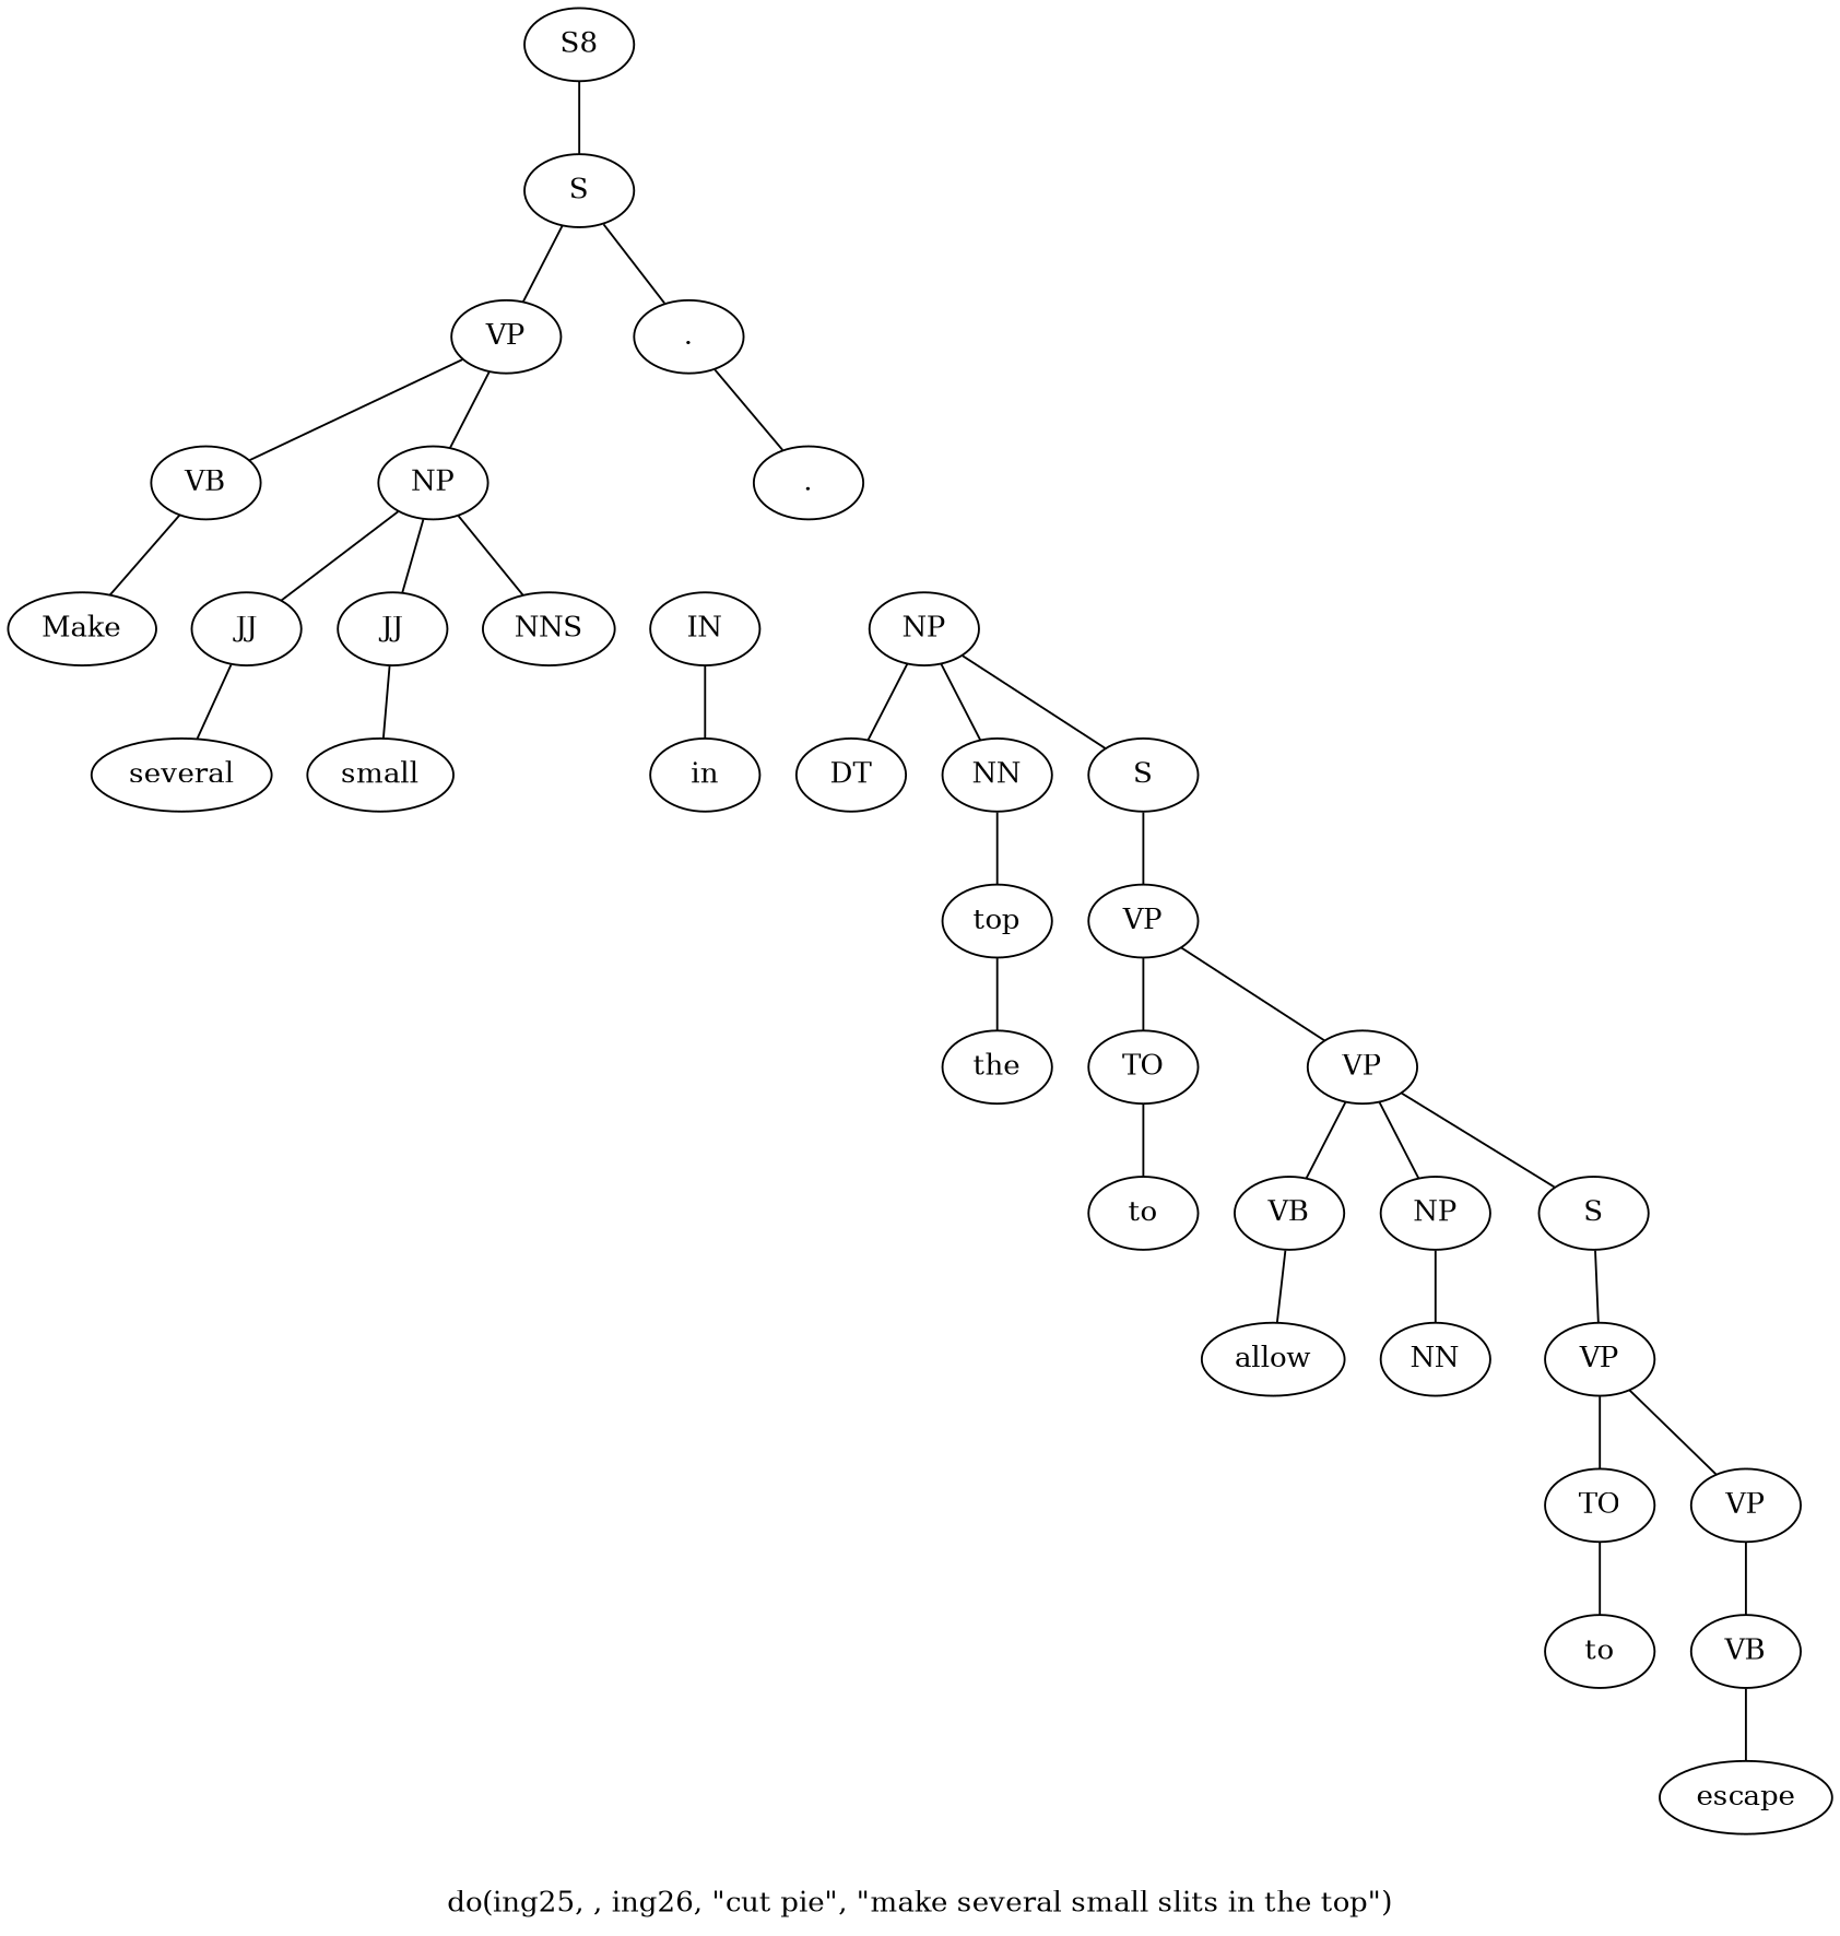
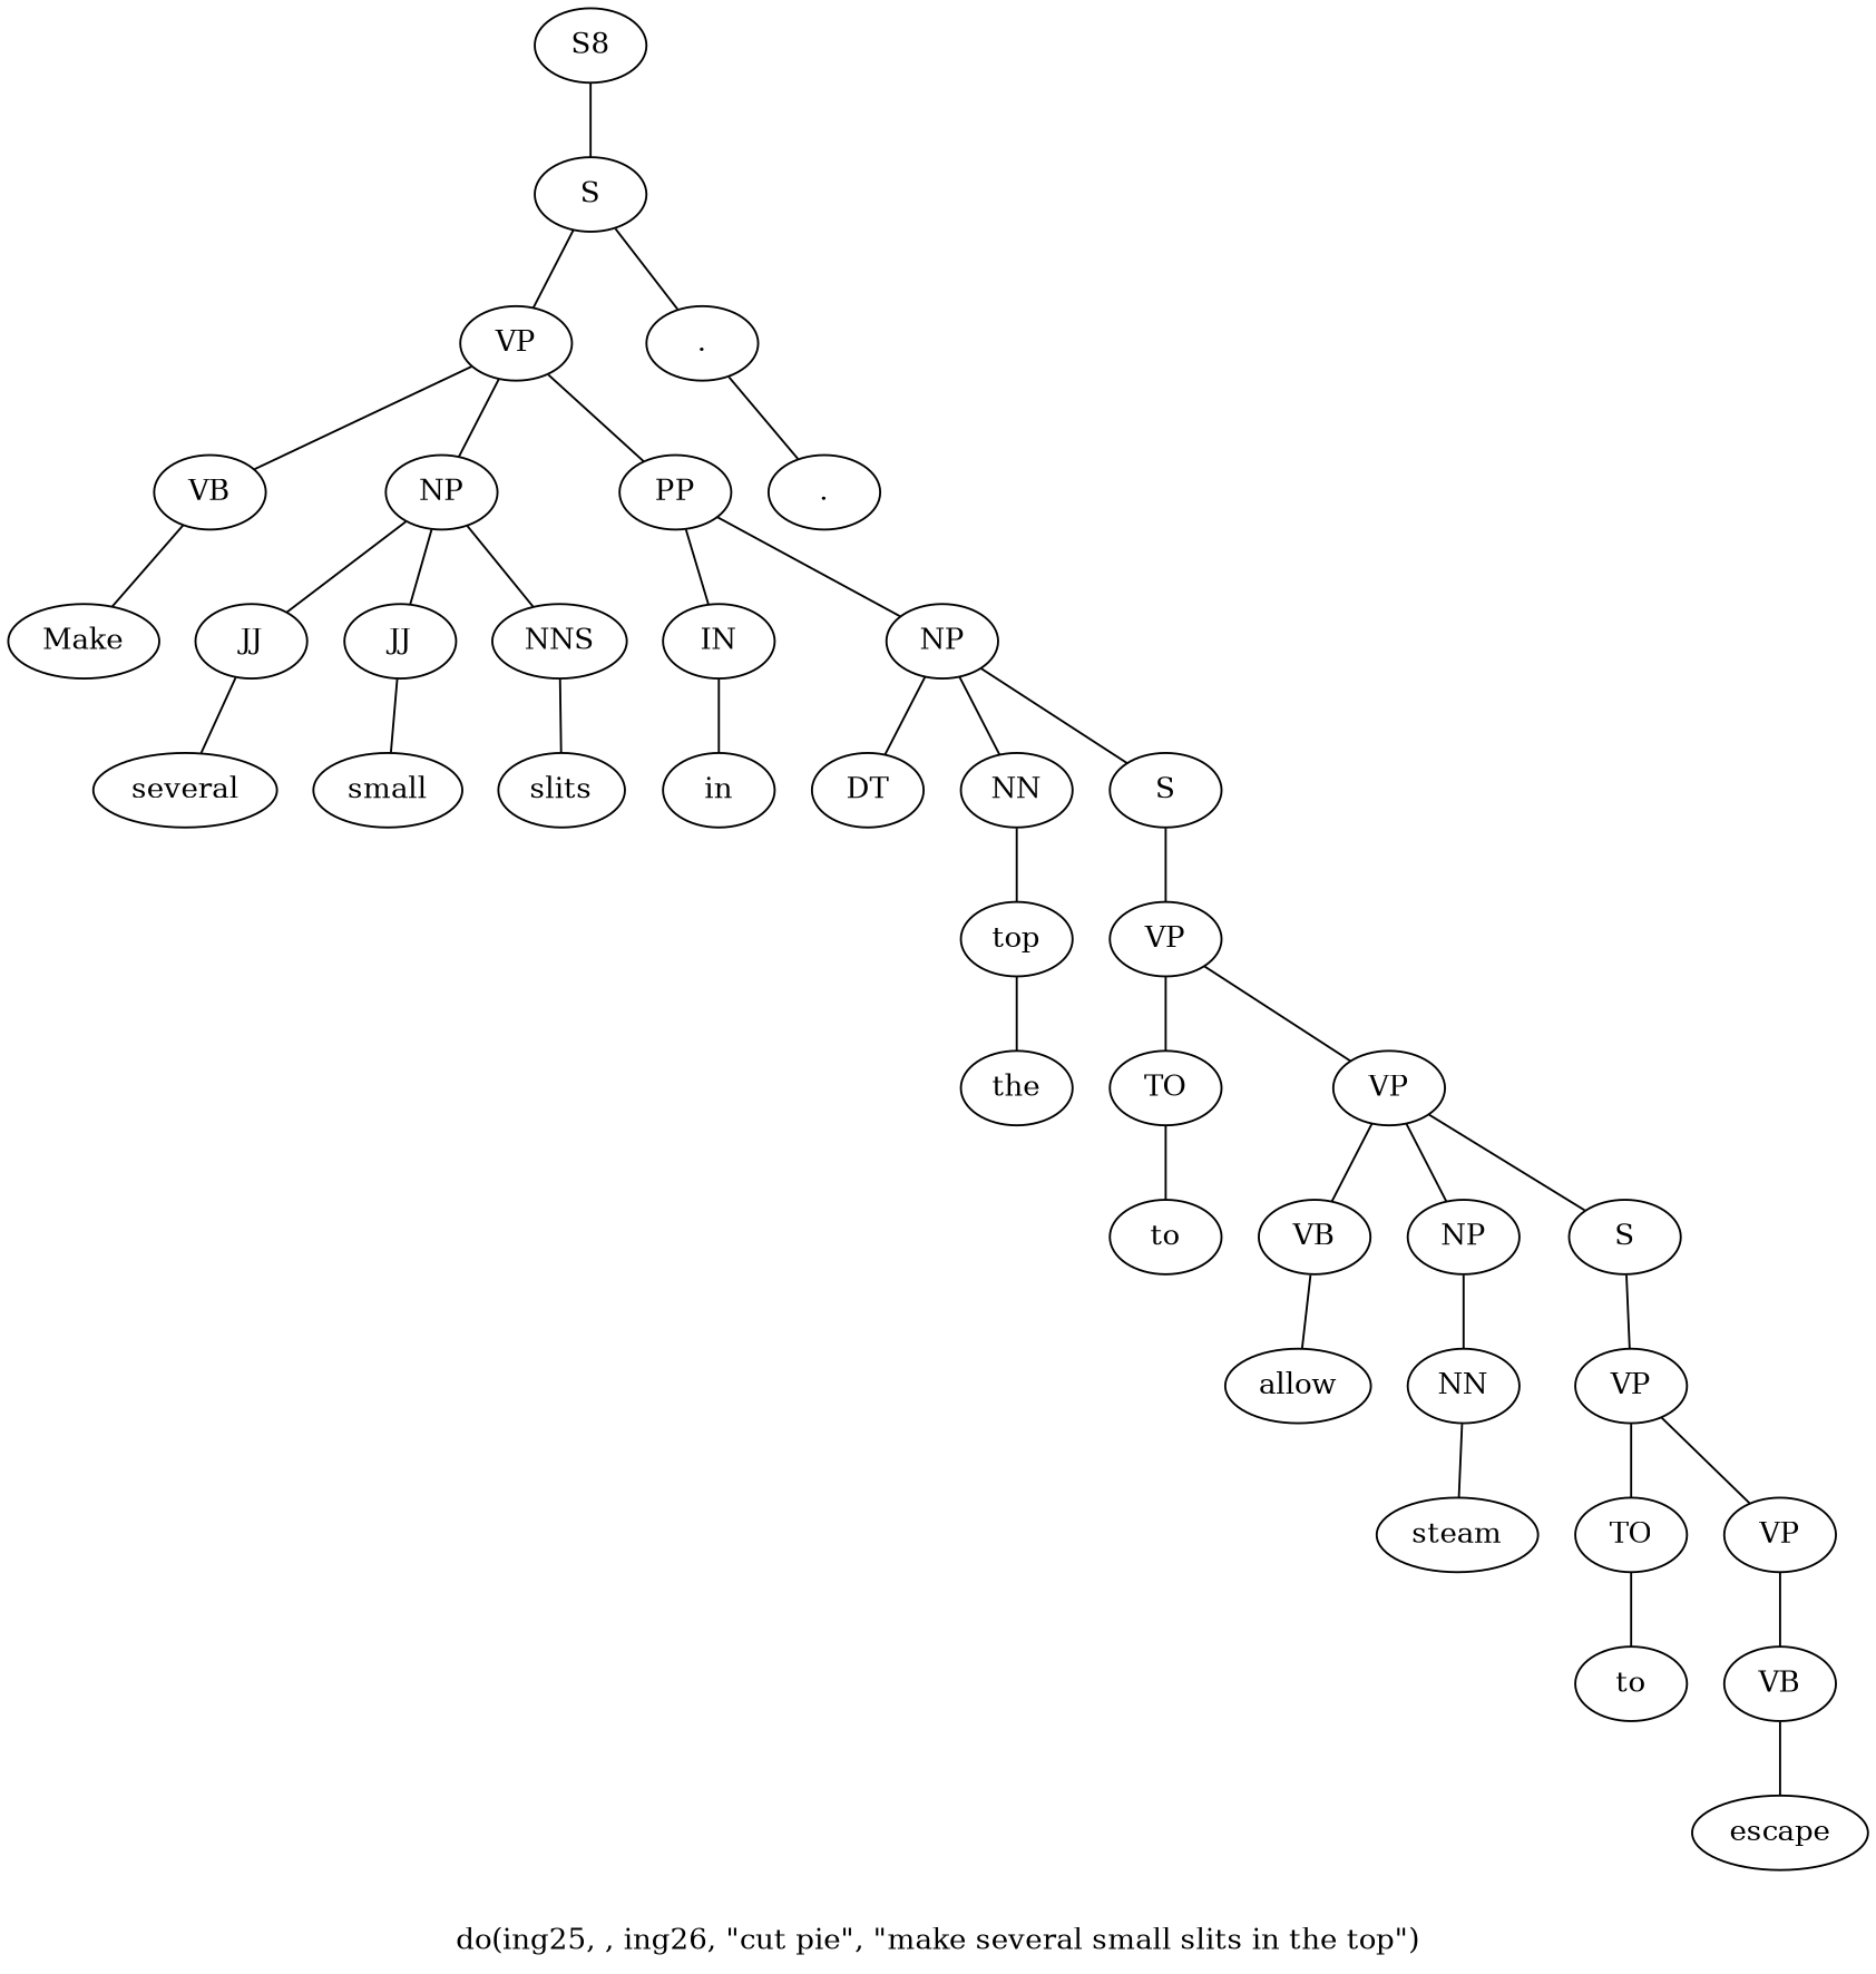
  graph {
    label="do(ing25, , ing26, \"cut pie\", \"make several small slits in the top\")"
    n1 [label=S8]
    n2 [label=S]
    n3 [label=VP]
    n4 [label="."]
    n5 [label=VB]
    n6 [label=NP]
+   n7 [label=PP]
    n8 [label="."]
    n9 [label=Make]
    n10 [label=JJ]
    n11 [label=JJ]
    n12 [label=NNS]
    n13 [label=IN]
    n14 [label=NP]
    n15 [label=several]
    n16 [label=small]
+   n17 [label=slits]
    n18 [label=in]
    n19 [label=DT]
    n20 [label=NN]
    n21 [label=S]
    n22 [label=top]
    n23 [label=VP]
    n24 [label=the]
    n25 [label=TO]
    n26 [label=VP]
    n27 [label=to]
    n28 [label=VB]
    n29 [label=NP]
    n30 [label=S]
    n31 [label=allow]
    n32 [label=NN]
    n33 [label=VP]
+   n34 [label=steam]
    n35 [label=TO]
    n36 [label=VP]
    n37 [label=to]
    n38 [label=VB]
    n39 [label=escape]
    n1 -- n2
    n2 -- n3
    n2 -- n4
    n3 -- n5
    n3 -- n6
+   n3 -- n7
    n4 -- n8
    n5 -- n9
    n6 -- n10
    n6 -- n11
    n6 -- n12
+   n7 -- n13
+   n7 -- n14
    n10 -- n15
    n11 -- n16
+   n12 -- n17
    n13 -- n18
    n14 -- n19
    n14 -- n20
    n14 -- n21
    n20 -- n22
    n21 -- n23
    n22 -- n24
    n23 -- n25
    n23 -- n26
    n25 -- n27
    n26 -- n28
    n26 -- n29
    n26 -- n30
    n28 -- n31
    n29 -- n32
    n30 -- n33
+   n32 -- n34
    n33 -- n35
    n33 -- n36
    n35 -- n37
    n36 -- n38
    n38 -- n39
  }
